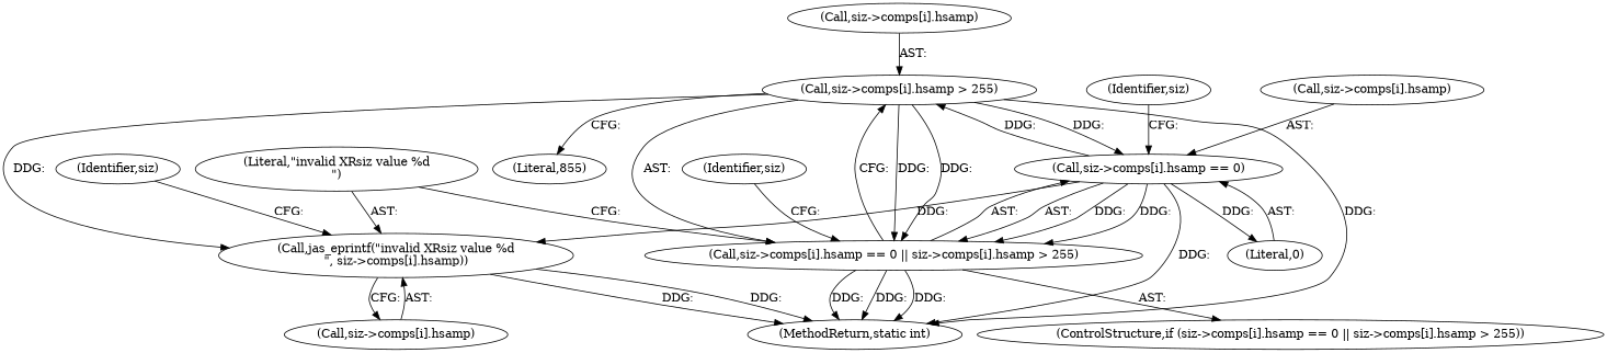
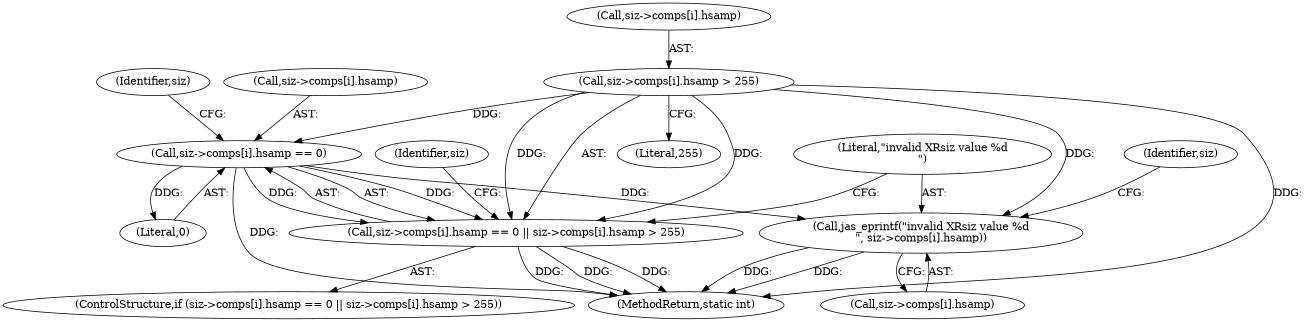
  digraph {
    n1 [label="(Call,siz->comps[i].hsamp > 255)"]
    n2 [label="(Call,siz->comps[i].hsamp == 0)"]
    n3 [label="(Call,siz->comps[i].hsamp == 0 || siz->comps[i].hsamp > 255)"]
    n4 [label="(Call,jas_eprintf(\"invalid XRsiz value %d\n\", siz->comps[i].hsamp))"]
-   n5 [label="(Literal,855)"]
+   n5 [label="(Literal,255)"]
    n6 [label="(MethodReturn,static int)"]
    n7 [label="(Literal,0)"]
    n8 [label="(ControlStructure,if (siz->comps[i].hsamp == 0 || siz->comps[i].hsamp > 255))"]
    n9 [label="(Call,siz->comps[i].hsamp)"]
    n10 [label="(Identifier,siz)"]
    n11 [label="(Literal,\"invalid XRsiz value %d\n\")"]
    n12 [label="(Identifier,siz)"]
    n13 [label="(Call,siz->comps[i].hsamp)"]
    n14 [label="(Identifier,siz)"]
    n15 [label="(Call,siz->comps[i].hsamp)"]
    n1 -> n2 [label="DDG: "]
    n1 -> n3 [label="AST: "]
    n1 -> n3 [label="DDG: "]
    n1 -> n3 [label="DDG: "]
    n1 -> n4 [label="DDG: "]
    n1 -> n5 [label="CFG: "]
    n1 -> n6 [label="DDG: "]
-   n2 -> n1 [label="DDG: "]
    n2 -> n3 [label="AST: "]
    n2 -> n3 [label="DDG: "]
    n2 -> n3 [label="DDG: "]
    n2 -> n4 [label="DDG: "]
    n2 -> n6 [label="DDG: "]
    n2 -> n7 [label="DDG: "]
-   n3 -> n1 [label="CFG: "]
    n3 -> n2 [label="AST: "]
    n3 -> n6 [label="DDG: "]
    n3 -> n6 [label="DDG: "]
    n3 -> n6 [label="DDG: "]
    n3 -> n8 [label="AST: "]
    n4 -> n6 [label="DDG: "]
    n4 -> n6 [label="DDG: "]
    n4 -> n9 [label="CFG: "]
    n7 -> n2 [label="AST: "]
    n9 -> n4 [label="AST: "]
    n10 -> n3 [label="CFG: "]
    n11 -> n3 [label="CFG: "]
    n11 -> n4 [label="AST: "]
    n12 -> n4 [label="CFG: "]
    n13 -> n1 [label="AST: "]
    n14 -> n2 [label="CFG: "]
    n15 -> n2 [label="AST: "]
  }
